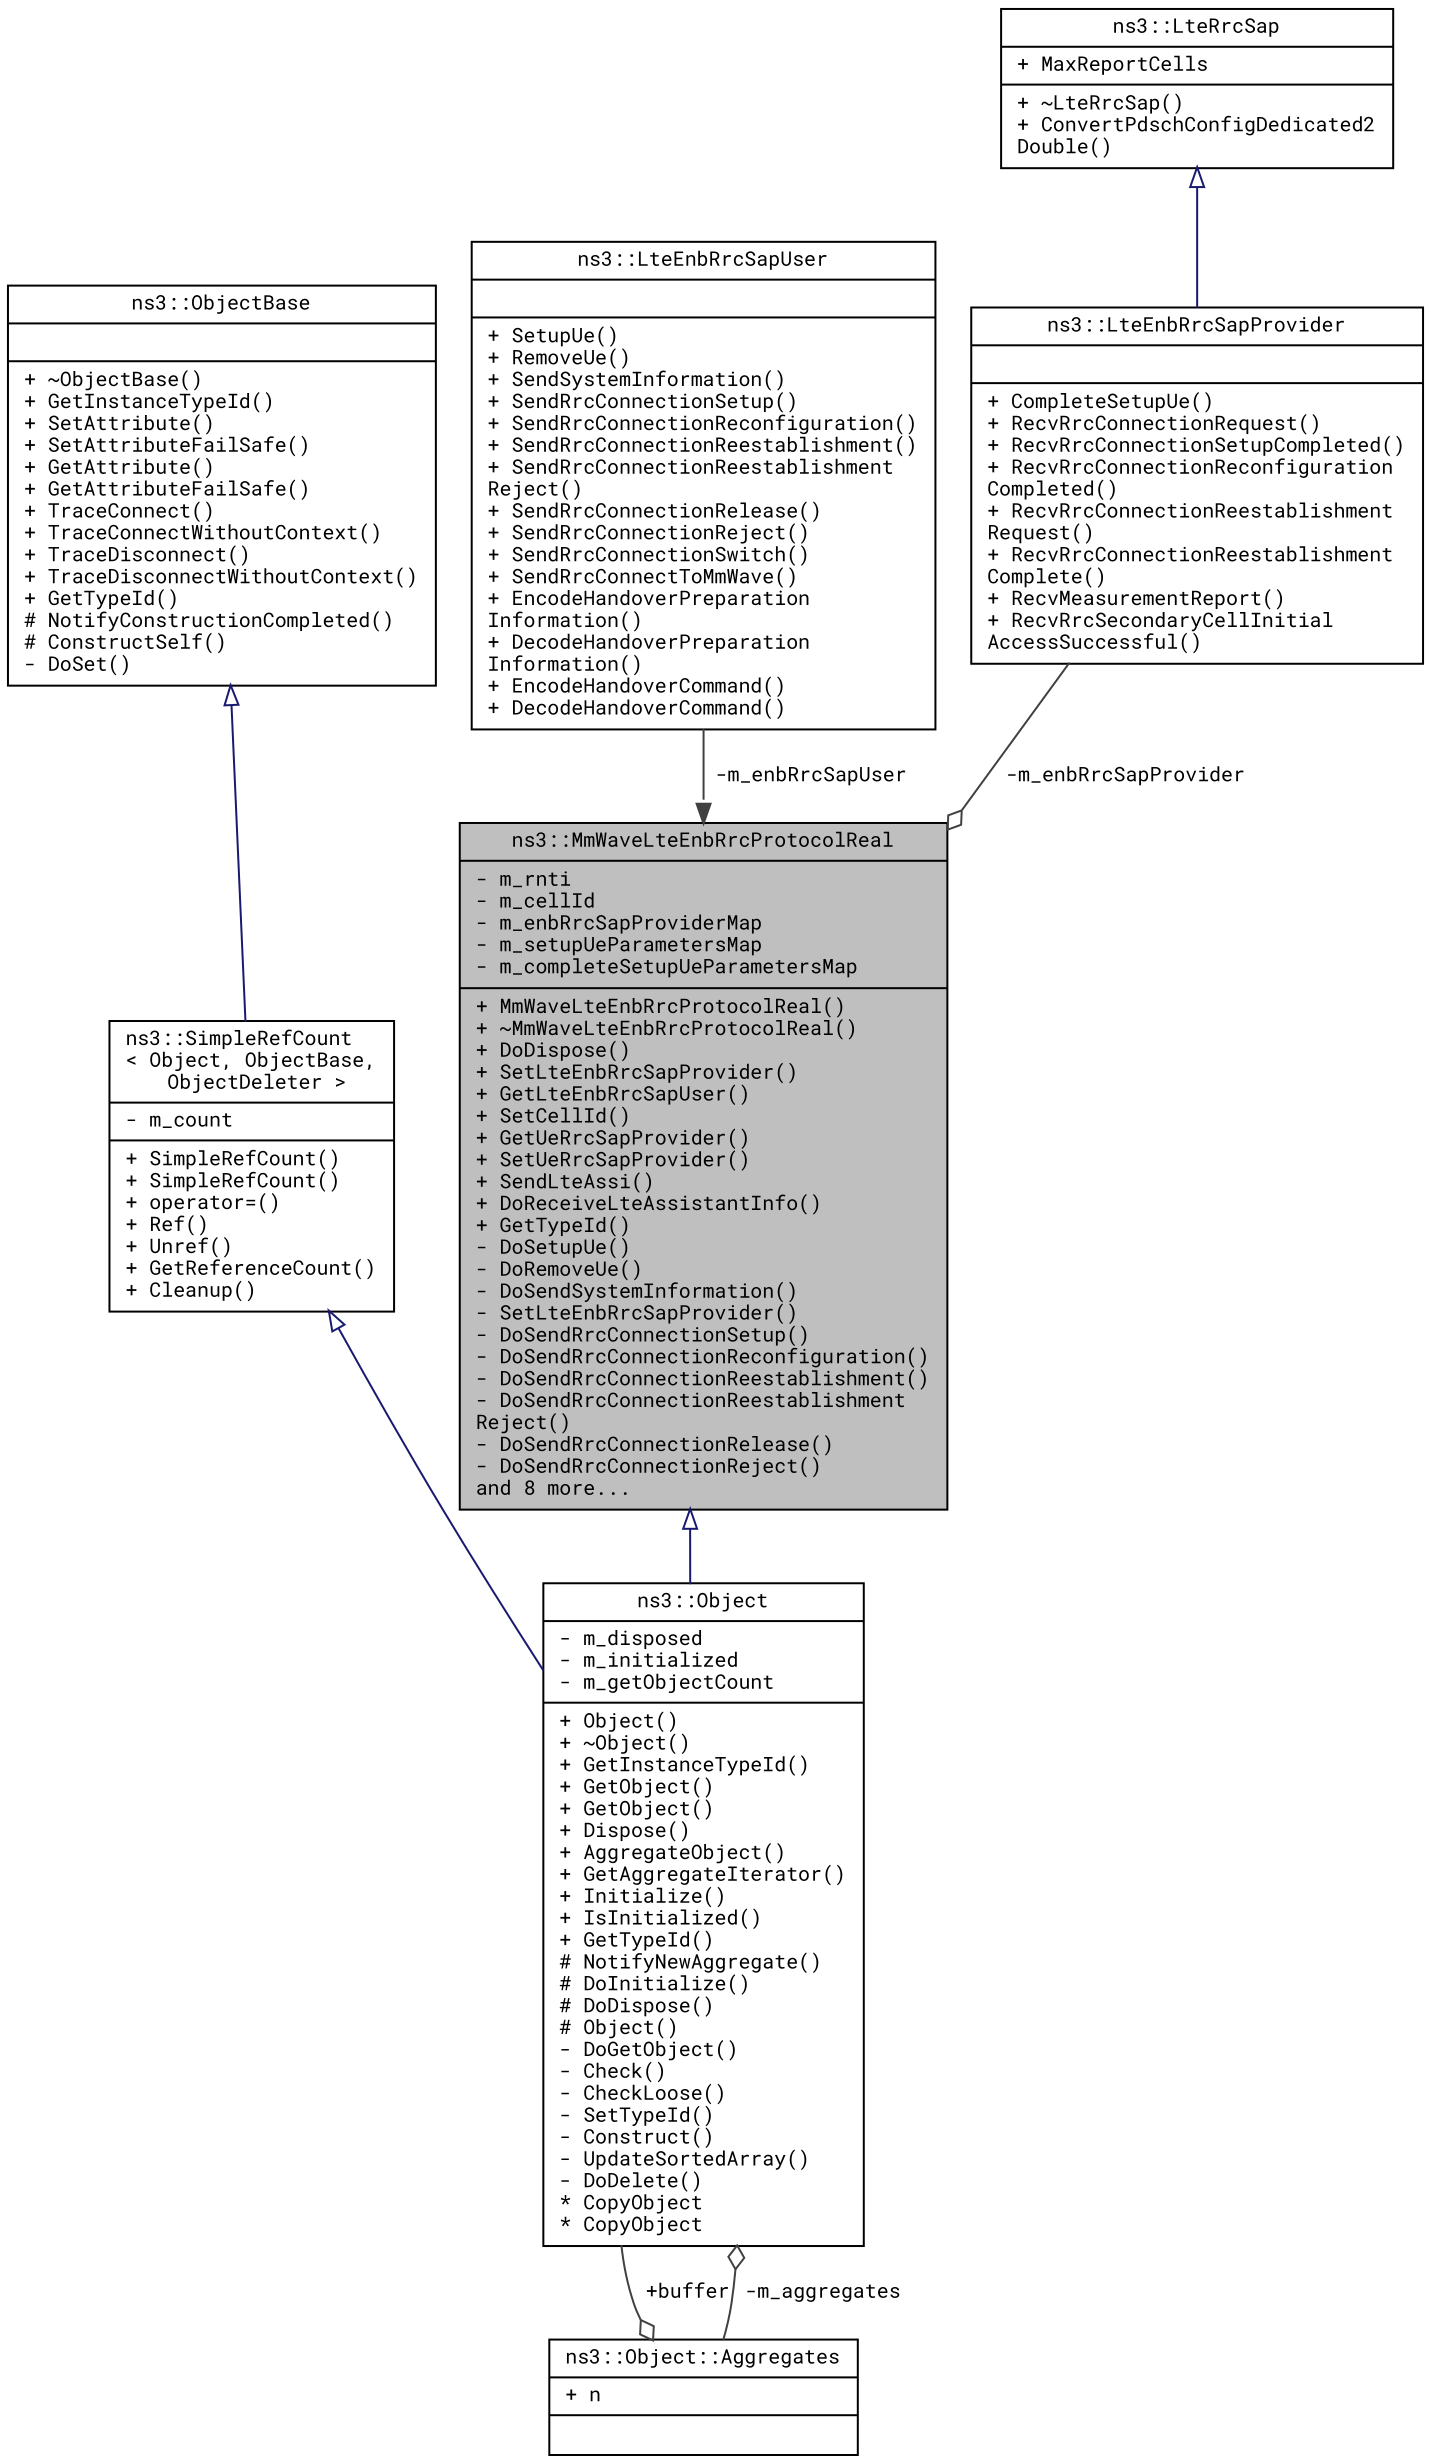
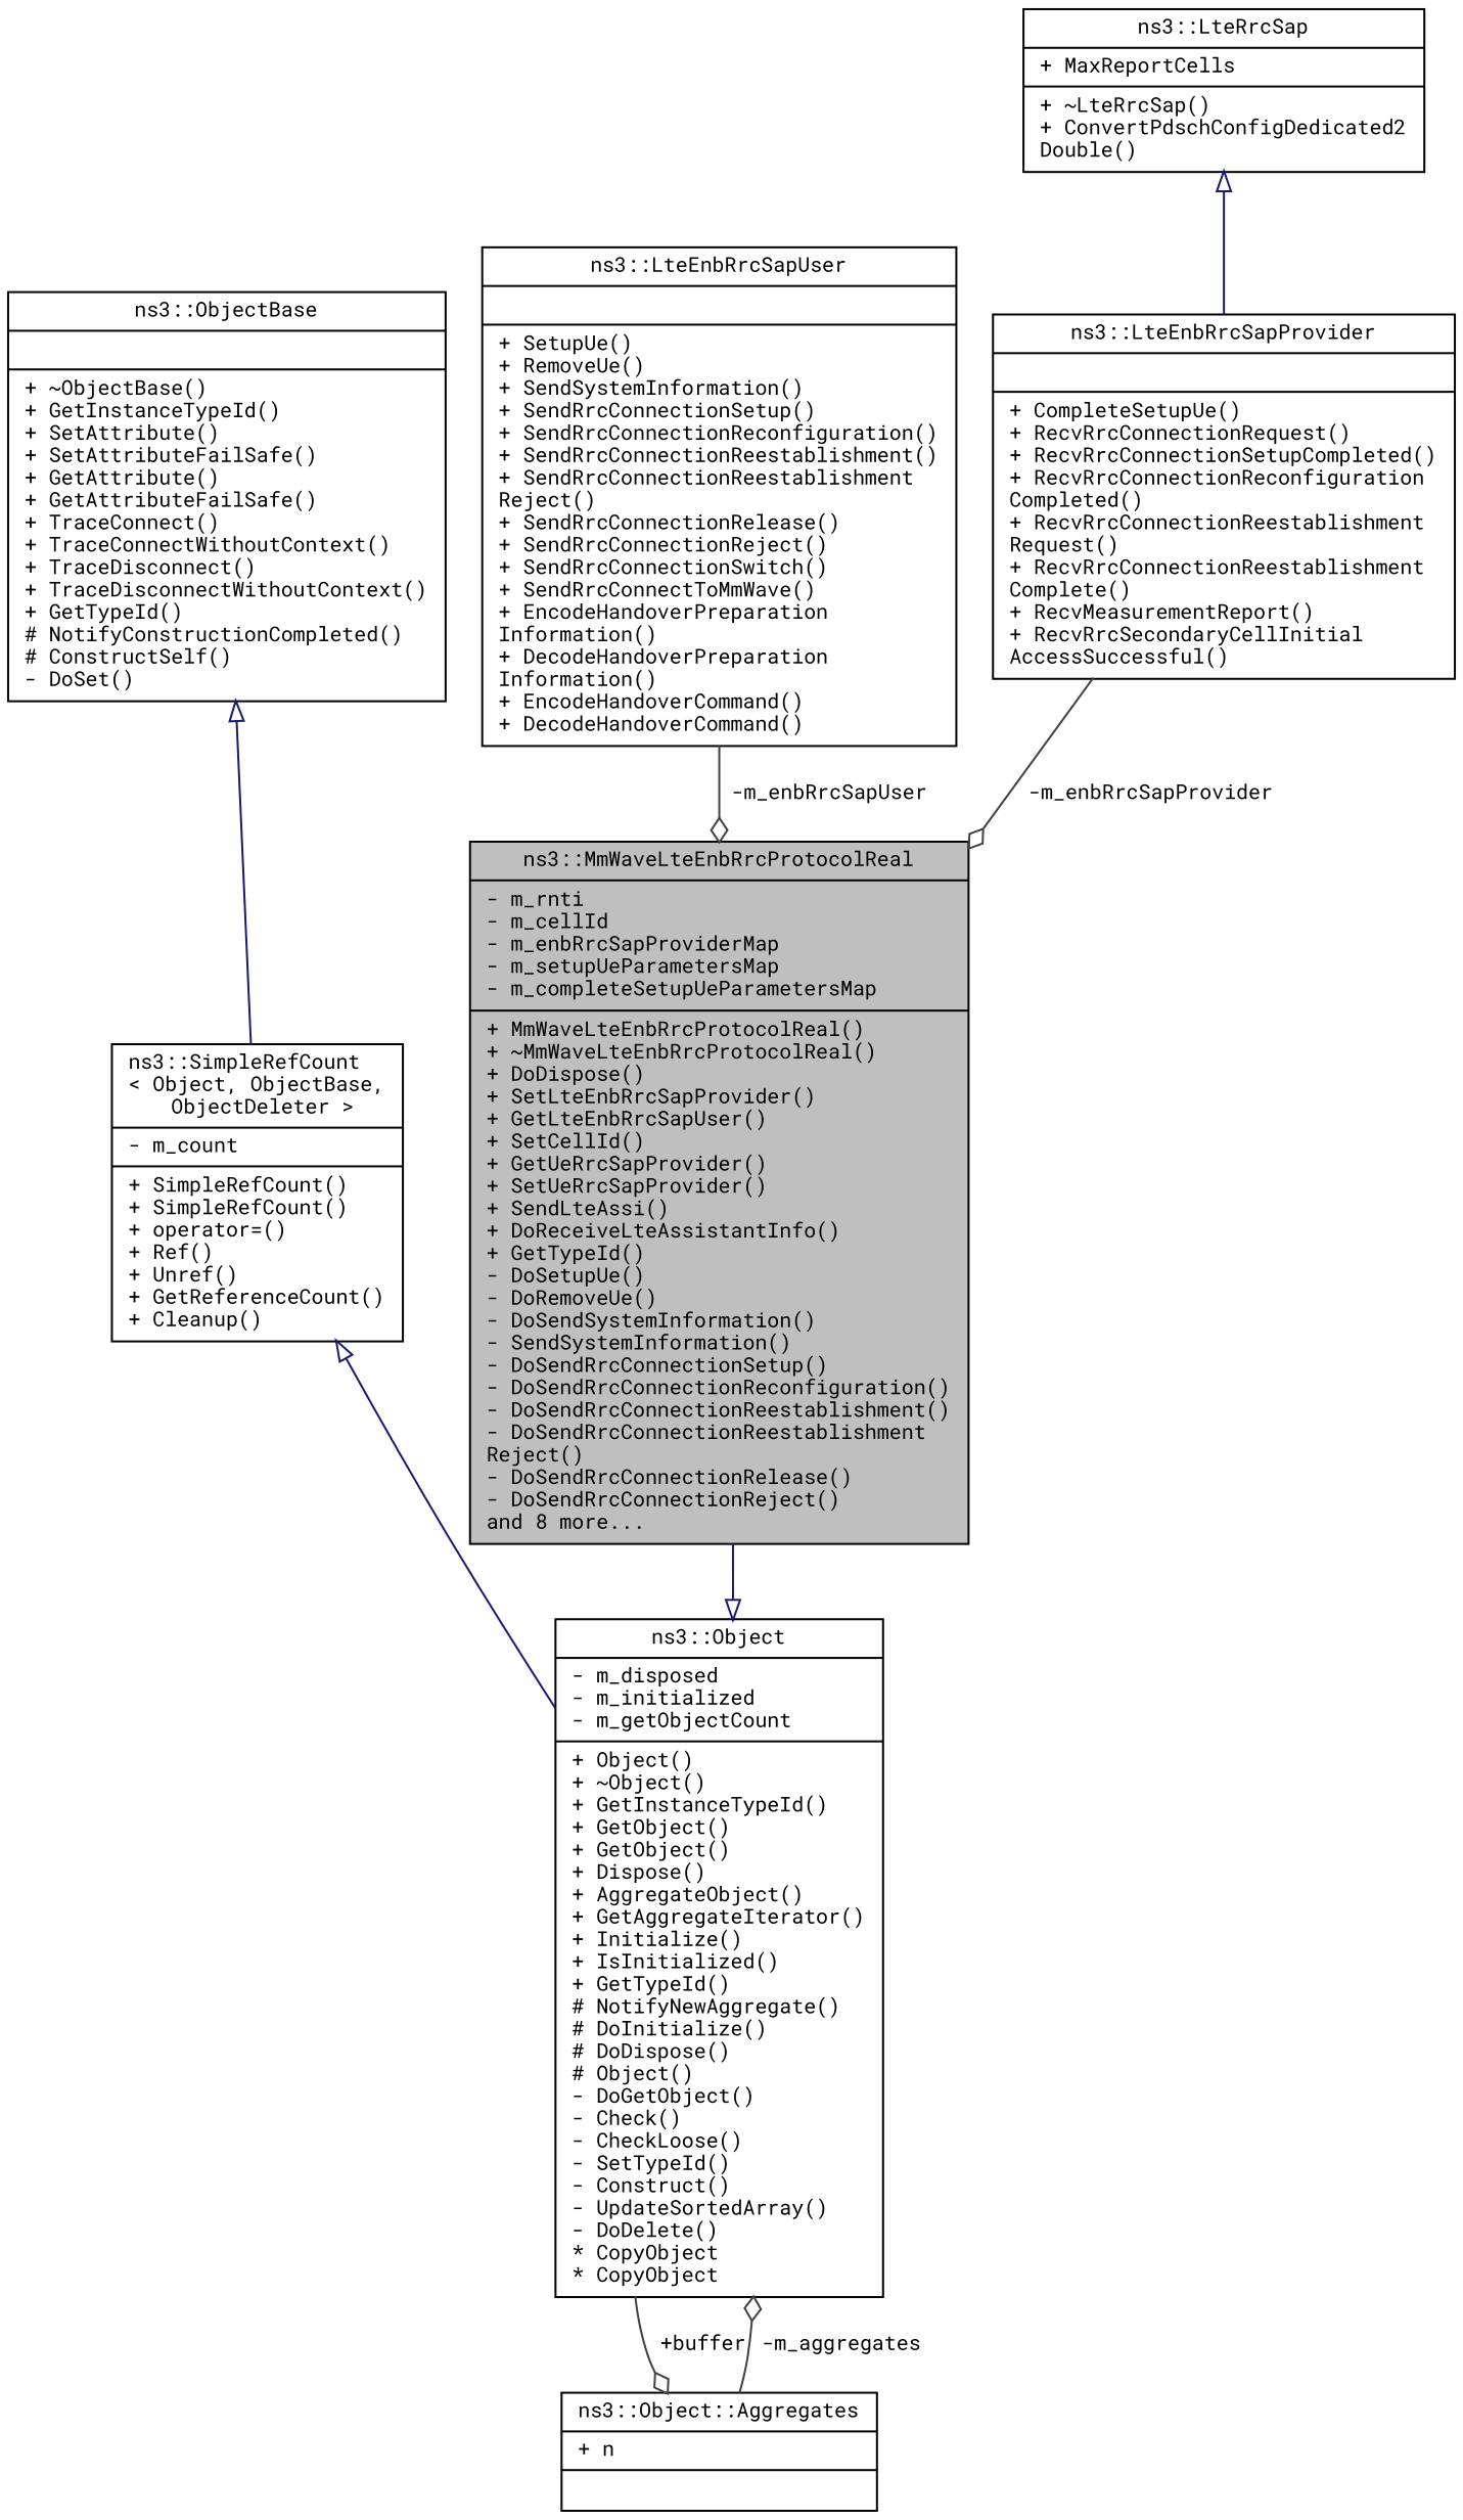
  digraph {
    fontname="Roboto Mono"
    node [color=black fillcolor=white fontname="Roboto Mono" fontsize=10 shape=record style=filled]
    edge [color=midnightblue fontname="Roboto Mono" fontsize=10 labelfontname=Helvetica labelfontsize=10 style=solid]
-   n1 [fillcolor=grey75 fontcolor=black height=0.2 label="{ns3::MmWaveLteEnbRrcProtocolReal\n|- m_rnti\l- m_cellId\l- m_enbRrcSapProviderMap\l- m_setupUeParametersMap\l- m_completeSetupUeParametersMap\l|+ MmWaveLteEnbRrcProtocolReal()\l+ ~MmWaveLteEnbRrcProtocolReal()\l+ DoDispose()\l+ SetLteEnbRrcSapProvider()\l+ GetLteEnbRrcSapUser()\l+ SetCellId()\l+ GetUeRrcSapProvider()\l+ SetUeRrcSapProvider()\l+ SendLteAssi()\l+ DoReceiveLteAssistantInfo()\l+ GetTypeId()\l- DoSetupUe()\l- DoRemoveUe()\l- DoSendSystemInformation()\l- SetLteEnbRrcSapProvider()\l- DoSendRrcConnectionSetup()\l- DoSendRrcConnectionReconfiguration()\l- DoSendRrcConnectionReestablishment()\l- DoSendRrcConnectionReestablishment\lReject()\l- DoSendRrcConnectionRelease()\l- DoSendRrcConnectionReject()\land 8 more...\l}" width=0.4]
+   n1 [fillcolor=grey75 fontcolor=black height=0.2 label="{ns3::MmWaveLteEnbRrcProtocolReal\n|- m_rnti\l- m_cellId\l- m_enbRrcSapProviderMap\l- m_setupUeParametersMap\l- m_completeSetupUeParametersMap\l|+ MmWaveLteEnbRrcProtocolReal()\l+ ~MmWaveLteEnbRrcProtocolReal()\l+ DoDispose()\l+ SetLteEnbRrcSapProvider()\l+ GetLteEnbRrcSapUser()\l+ SetCellId()\l+ GetUeRrcSapProvider()\l+ SetUeRrcSapProvider()\l+ SendLteAssi()\l+ DoReceiveLteAssistantInfo()\l+ GetTypeId()\l- DoSetupUe()\l- DoRemoveUe()\l- DoSendSystemInformation()\l- SendSystemInformation()\l- DoSendRrcConnectionSetup()\l- DoSendRrcConnectionReconfiguration()\l- DoSendRrcConnectionReestablishment()\l- DoSendRrcConnectionReestablishment\lReject()\l- DoSendRrcConnectionRelease()\l- DoSendRrcConnectionReject()\land 8 more...\l}" width=0.4]
    n2 [height=0.2 label="{ns3::Object\n|- m_disposed\l- m_initialized\l- m_getObjectCount\l|+ Object()\l+ ~Object()\l+ GetInstanceTypeId()\l+ GetObject()\l+ GetObject()\l+ Dispose()\l+ AggregateObject()\l+ GetAggregateIterator()\l+ Initialize()\l+ IsInitialized()\l+ GetTypeId()\l# NotifyNewAggregate()\l# DoInitialize()\l# DoDispose()\l# Object()\l- DoGetObject()\l- Check()\l- CheckLoose()\l- SetTypeId()\l- Construct()\l- UpdateSortedArray()\l- DoDelete()\l* CopyObject\l* CopyObject\l}" width=0.4]
    n3 [height=0.2 label="{ns3::Object::Aggregates\n|+ n\l|}" width=0.4]
    n4 [height=0.2 label="{ns3::SimpleRefCount\l\< Object, ObjectBase,\l ObjectDeleter \>\n|- m_count\l|+ SimpleRefCount()\l+ SimpleRefCount()\l+ operator=()\l+ Ref()\l+ Unref()\l+ GetReferenceCount()\l+ Cleanup()\l}" width=0.4]
    n5 [height=0.2 label="{ns3::ObjectBase\n||+ ~ObjectBase()\l+ GetInstanceTypeId()\l+ SetAttribute()\l+ SetAttributeFailSafe()\l+ GetAttribute()\l+ GetAttributeFailSafe()\l+ TraceConnect()\l+ TraceConnectWithoutContext()\l+ TraceDisconnect()\l+ TraceDisconnectWithoutContext()\l+ GetTypeId()\l# NotifyConstructionCompleted()\l# ConstructSelf()\l- DoSet()\l}" width=0.4]
    n6 [height=0.2 label="{ns3::LteEnbRrcSapUser\n||+ SetupUe()\l+ RemoveUe()\l+ SendSystemInformation()\l+ SendRrcConnectionSetup()\l+ SendRrcConnectionReconfiguration()\l+ SendRrcConnectionReestablishment()\l+ SendRrcConnectionReestablishment\lReject()\l+ SendRrcConnectionRelease()\l+ SendRrcConnectionReject()\l+ SendRrcConnectionSwitch()\l+ SendRrcConnectToMmWave()\l+ EncodeHandoverPreparation\lInformation()\l+ DecodeHandoverPreparation\lInformation()\l+ EncodeHandoverCommand()\l+ DecodeHandoverCommand()\l}" width=0.4]
    n7 [height=0.2 label="{ns3::LteRrcSap\n|+ MaxReportCells\l|+ ~LteRrcSap()\l+ ConvertPdschConfigDedicated2\lDouble()\l}" width=0.4]
    n8 [height=0.2 label="{ns3::LteEnbRrcSapProvider\n||+ CompleteSetupUe()\l+ RecvRrcConnectionRequest()\l+ RecvRrcConnectionSetupCompleted()\l+ RecvRrcConnectionReconfiguration\lCompleted()\l+ RecvRrcConnectionReestablishment\lRequest()\l+ RecvRrcConnectionReestablishment\lComplete()\l+ RecvMeasurementReport()\l+ RecvRrcSecondaryCellInitial\lAccessSuccessful()\l}" width=0.4]
-   n1 -> n2 [arrowtail=onormal dir=back]
+   n2 -> n1 [arrowtail=onormal dir=back]
    n2 -> n3 [arrowhead=odiamond color=grey25 label=" +buffer"]
    n3 -> n2 [arrowhead=odiamond color=grey25 label=" -m_aggregates"]
    n4 -> n2 [arrowtail=onormal dir=back]
    n5 -> n4 [arrowtail=onormal dir=back]
-   n6 -> n1 [arrowhead=normal color=grey25 label=" -m_enbRrcSapUser"]
+   n6 -> n1 [arrowhead=odiamond color=grey25 label=" -m_enbRrcSapUser"]
    n7 -> n8 [arrowtail=onormal dir=back]
    n8 -> n1 [arrowhead=odiamond color=grey25 label=" -m_enbRrcSapProvider"]
  }
